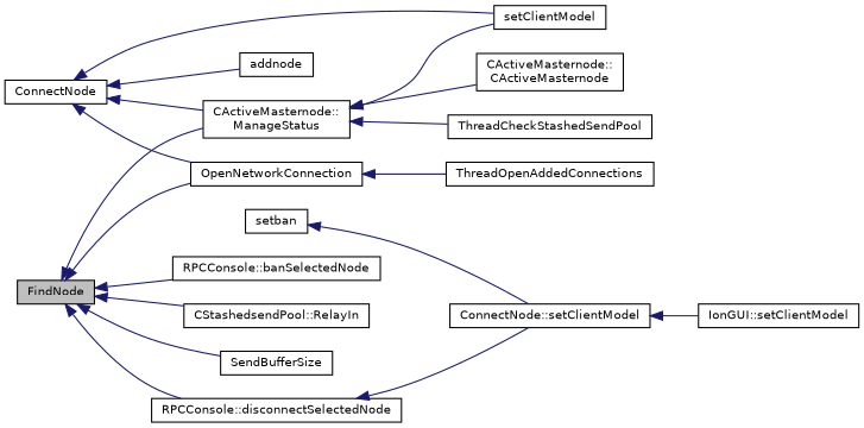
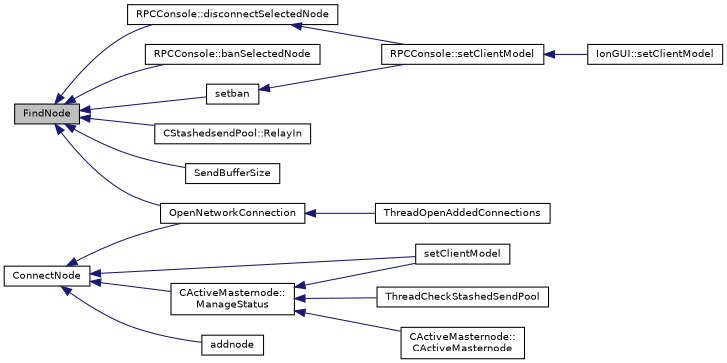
  digraph {
    rankdir=LR
    node [color=black fillcolor=white fontname=Helvetica fontsize=10 shape=record style=filled]
    edge [color=midnightblue dir=back fontname=Helvetica fontsize=10 labelfontname=Helvetica labelfontsize=10 style=solid]
    n1 [fillcolor=grey75 fontcolor=black height=0.2 label=FindNode width=0.4]
    n2 [height=0.2 label=OpenNetworkConnection width=0.4]
    n3 [height=0.2 label=SendBufferSize width=0.4]
    n4 [height=0.2 label="RPCConsole::disconnectSelectedNode" width=0.4]
    n5 [height=0.2 label="RPCConsole::banSelectedNode" width=0.4]
    n6 [height=0.2 label=setban width=0.4]
    n7 [height=0.2 label="CStashedsendPool::RelayIn" width=0.4]
    n8 [height=0.2 label=ConnectNode width=0.4]
    n9 [height=0.2 label="CActiveMasternode::\lManageStatus" width=0.4]
    n10 [height=0.2 label=setClientModel width=0.4]
    n11 [height=0.2 label=addnode width=0.4]
    n12 [height=0.2 label=ThreadOpenAddedConnections width=0.4]
-   n13 [height=0.2 label="ConnectNode::setClientModel" width=0.4]
+   n13 [height=0.2 label="RPCConsole::setClientModel" width=0.4]
    n14 [height=0.2 label="CActiveMasternode::\lCActiveMasternode" width=0.4]
    n15 [height=0.2 label=ThreadCheckStashedSendPool width=0.4]
    n16 [height=0.2 label="IonGUI::setClientModel" width=0.4]
    n1 -> n2
    n1 -> n3
    n1 -> n4
    n1 -> n5
-   n1 -> n9
+   n1 -> n6
    n1 -> n7
    n2 -> n12
    n4 -> n13
    n6 -> n13
    n8 -> n2
    n8 -> n9
    n8 -> n10
    n8 -> n11
    n9 -> n10
    n9 -> n14
    n9 -> n15
    n13 -> n16
  }
